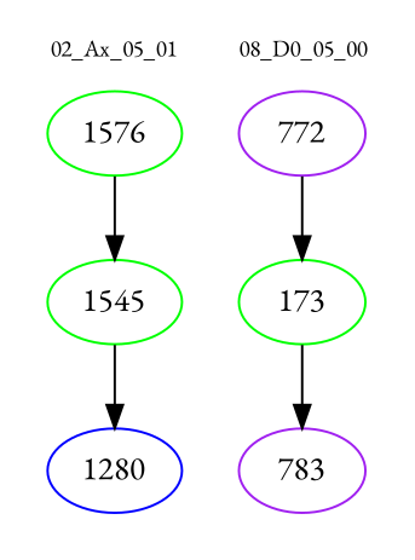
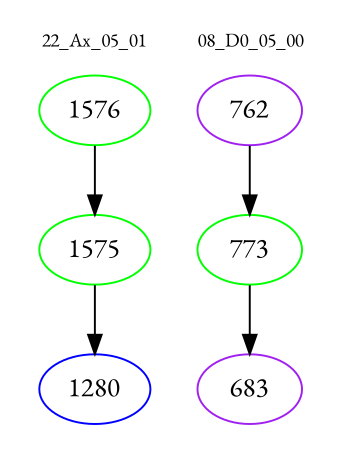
  digraph {
    fontname="EB Garamond"
    node [color=green fontname="EB Garamond"]
    edge [color=black fontname="EB Garamond"]
    n1 [label=1576]
-   n2 [label=1545]
+   n2 [label=1575]
    n3 [color=blue label=1280]
-   n4 [color=purple label=772]
-   n5 [label=173]
-   n6 [color=purple label=783]
+   n4 [color=purple label=762]
+   n5 [label=773]
+   n6 [color=purple label=683]
    subgraph cluster_1 {
      color=white
      fontsize=10
-     label="02_Ax_05_01"
+     label="22_Ax_05_01"
      n1
      n2
      n3
    }
    subgraph cluster_2 {
      color=white
      fontsize=10
      label="08_D0_05_00"
      n4
      n5
      n6
    }
    n1 -> n2
    n2 -> n3
    n4 -> n5
    n5 -> n6
  }
